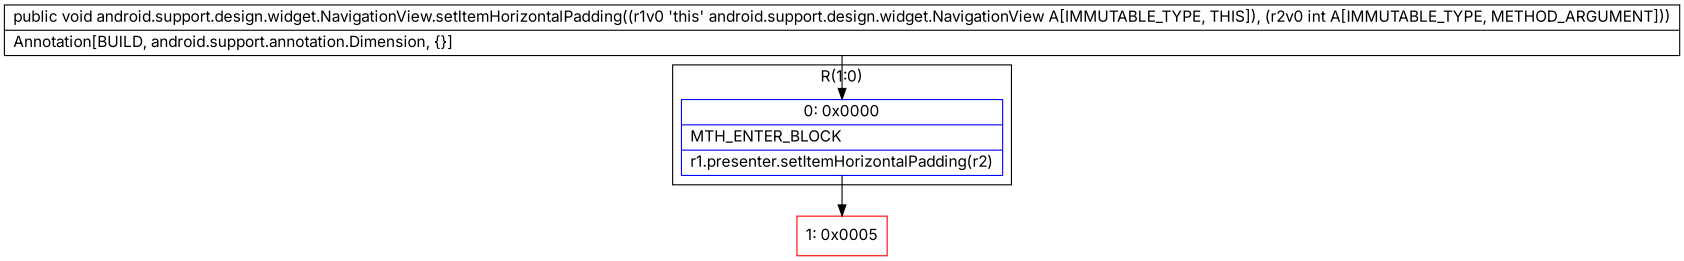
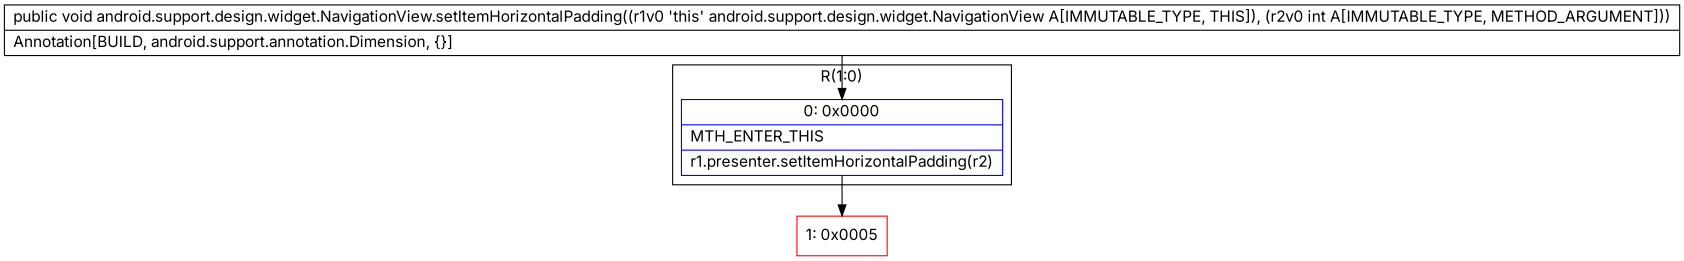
  digraph {
    fontname=Inter
    node [shape=record fontname=Inter]
    edge [fontname=Inter]
-   n1 [color=blue label="{0\:\ 0x0000|MTH_ENTER_BLOCK\l|r1.presenter.setItemHorizontalPadding(r2)\l}"]
+   n1 [color=blue label="{0\:\ 0x0000|MTH_ENTER_THIS\l|r1.presenter.setItemHorizontalPadding(r2)\l}"]
    n2 [color=red label="{1\:\ 0x0005}"]
    n3 [label="{public void android.support.design.widget.NavigationView.setItemHorizontalPadding((r1v0 'this' android.support.design.widget.NavigationView A[IMMUTABLE_TYPE, THIS]), (r2v0 int A[IMMUTABLE_TYPE, METHOD_ARGUMENT]))  | Annotation[BUILD, android.support.annotation.Dimension, \{\}]\l}"]
    subgraph cluster_1 {
      label="R(1:0)"
      n1
    }
    n1 -> n2
    n3 -> n1
  }
